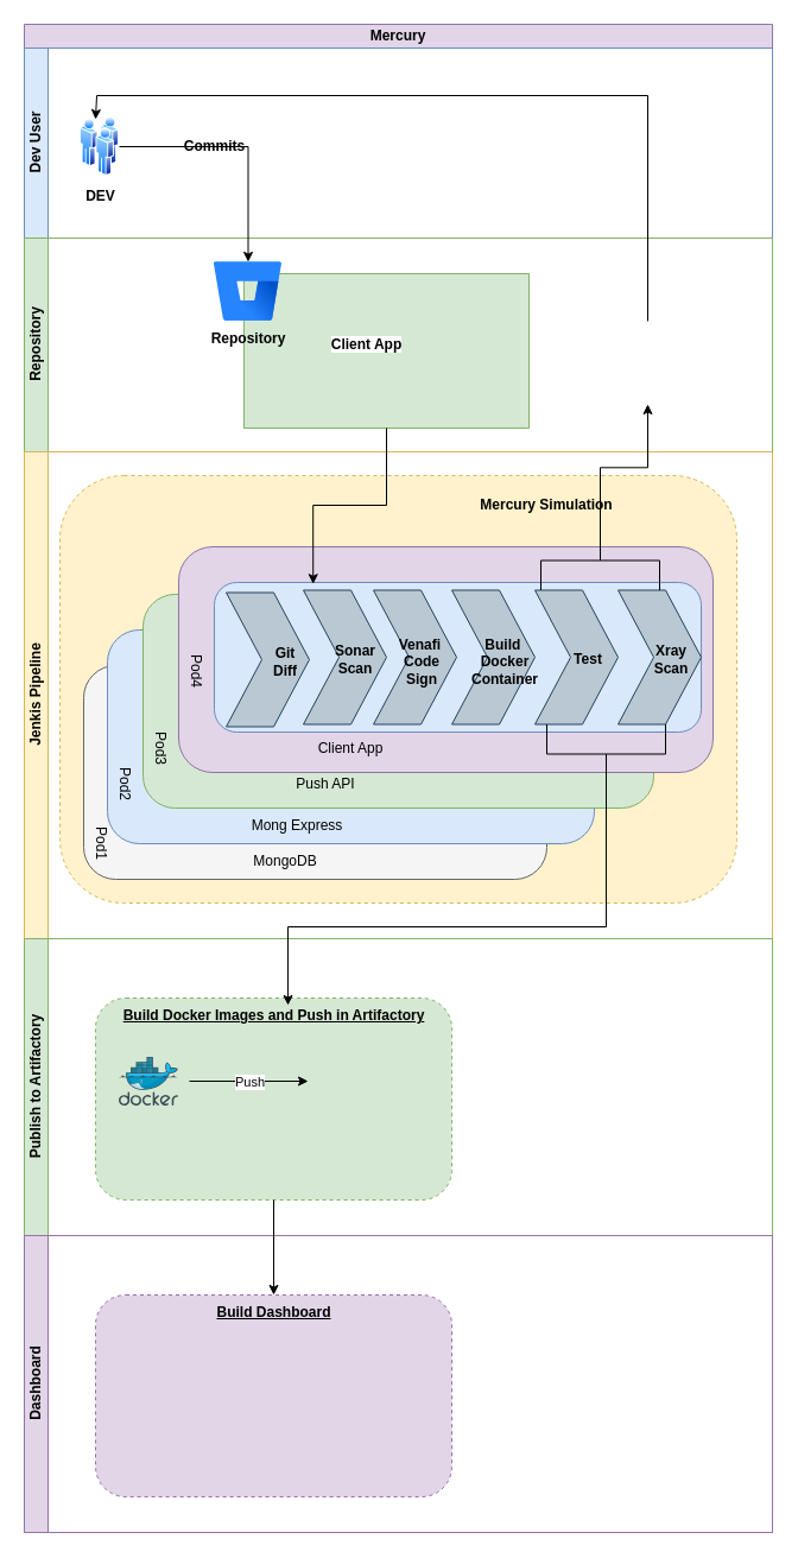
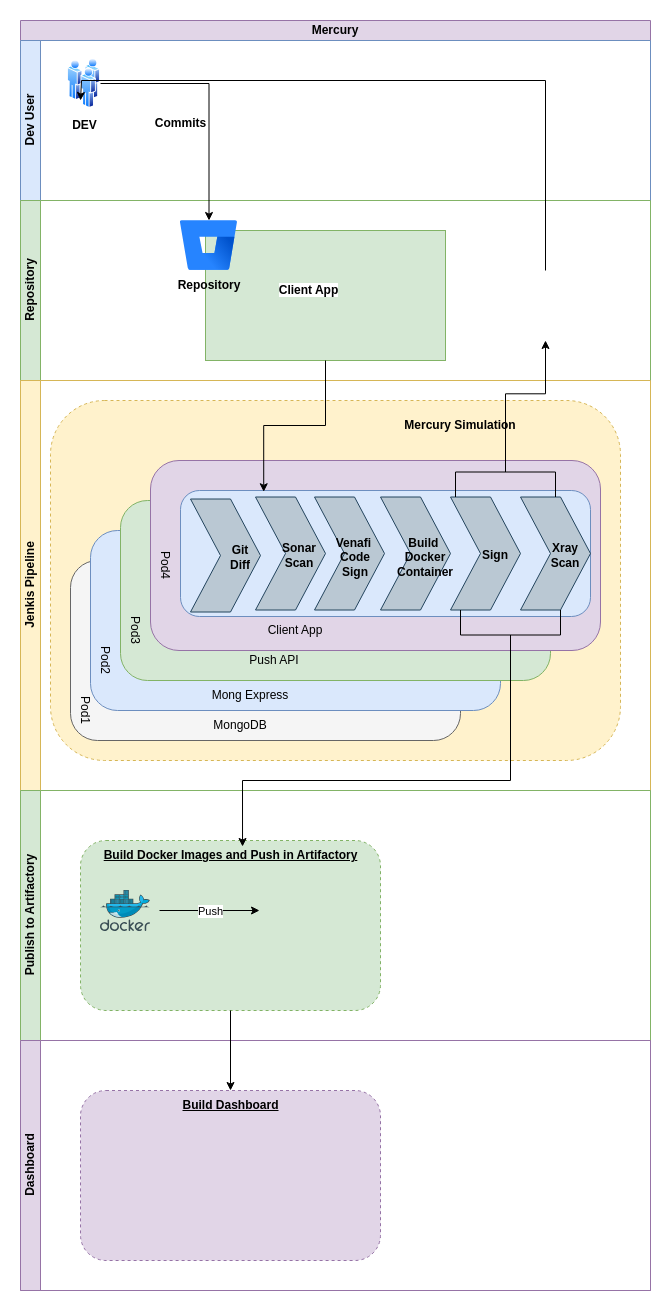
  <mxCell id="0" />
  <mxCell id="1" parent="0" />
  <mxCell id="2" value="Mercury" style="swimlane;html=1;childLayout=stackLayout;resizeParent=1;resizeParentMax=0;horizontal=1;startSize=20;horizontalStack=0;whiteSpace=wrap;align=center;fillColor=#e1d5e7;strokeColor=#9673a6;" parent="1" vertex="1"><mxGeometry x="20" y="20" width="630" height="1270" as="geometry"><mxRectangle x="80" y="60" width="90" height="30" as="alternateBounds" /></mxGeometry></mxCell>
  <mxCell id="3" value="Dev User" style="swimlane;html=1;startSize=20;horizontal=0;fillColor=#dae8fc;strokeColor=#6c8ebf;" parent="2" vertex="1"><mxGeometry y="20" width="630" height="160" as="geometry"><mxRectangle y="20" width="630" height="30" as="alternateBounds" /></mxGeometry></mxCell>
- <mxCell id="4" value="&lt;b&gt;DEV&lt;/b&gt;" style="image;aspect=fixed;perimeter=ellipsePerimeter;html=1;align=center;shadow=0;dashed=0;spacingTop=3;image=img/lib/active_directory/users.svg;" parent="3" vertex="1"><mxGeometry x="47" y="58" width="33" height="50" as="geometry" /></mxCell>
+ <mxCell id="4" value="&lt;b&gt;DEV&lt;/b&gt;" style="image;aspect=fixed;perimeter=ellipsePerimeter;html=1;align=center;shadow=0;dashed=0;spacingTop=3;image=img/lib/active_directory/users.svg;" parent="3" vertex="1"><mxGeometry x="47" y="18" width="33" height="50" as="geometry" /></mxCell>
  <mxCell id="5" value="Repository" style="swimlane;html=1;startSize=20;horizontal=0;fillColor=#d5e8d4;strokeColor=#82b366;" parent="2" vertex="1"><mxGeometry y="180" width="630" height="180" as="geometry"><mxRectangle y="50" width="630" height="30" as="alternateBounds" /></mxGeometry></mxCell>
  <mxCell id="6" value="" style="rounded=0;whiteSpace=wrap;html=1;fillColor=#d5e8d4;strokeColor=#82b366;" parent="5" vertex="1"><mxGeometry x="185" y="30" width="240" height="130" as="geometry" /></mxCell>
  <mxCell id="7" value="&lt;b&gt;Client App&lt;/b&gt;" style="shape=image;html=1;verticalAlign=top;verticalLabelPosition=bottom;labelBackgroundColor=#ffffff;imageAspect=0;aspect=fixed;image=https://cdn0.iconfinder.com/data/icons/long-shadow-web-icons/512/angular-symbol-128.png" parent="5" vertex="1"><mxGeometry x="270" y="40" width="36" height="36" as="geometry" /></mxCell>
  <mxCell id="8" value="" style="shape=image;verticalLabelPosition=bottom;labelBackgroundColor=default;verticalAlign=top;aspect=fixed;imageAspect=0;image=https://infinapps.com/wp-content/uploads/2018/10/mongodb-logo.png;" parent="5" vertex="1"><mxGeometry x="307.05" y="100" width="51.2" height="60" as="geometry" /></mxCell>
  <mxCell id="9" value="&lt;b&gt;Repository&lt;/b&gt;" style="text;html=1;strokeColor=none;fillColor=none;align=center;verticalAlign=middle;whiteSpace=wrap;rounded=0;" parent="5" vertex="1"><mxGeometry x="158.5" y="70" width="60" height="30" as="geometry" /></mxCell>
  <mxCell id="10" value="" style="image;html=1;image=img/lib/atlassian/Bitbucket_Logo.svg;" parent="5" vertex="1"><mxGeometry x="160" y="20" width="57" height="50" as="geometry" /></mxCell>
  <mxCell id="11" style="edgeStyle=orthogonalEdgeStyle;rounded=0;orthogonalLoop=1;jettySize=auto;html=1;" parent="5" source="12" edge="1"><mxGeometry relative="1" as="geometry"><mxPoint x="60" y="-100" as="targetPoint" /><Array as="points"><mxPoint x="525" y="-120" /><mxPoint x="61" y="-120" /></Array></mxGeometry></mxCell>
  <mxCell id="12" value="" style="shape=image;verticalLabelPosition=bottom;labelBackgroundColor=default;verticalAlign=top;aspect=fixed;imageAspect=0;image=https://freepngimg.com/thumb/categories/1692.png;" parent="5" vertex="1"><mxGeometry x="490" y="70" width="70" height="70" as="geometry" /></mxCell>
  <mxCell id="13" value="Jenkis Pipeline" style="swimlane;html=1;startSize=20;horizontal=0;fillColor=#fff2cc;strokeColor=#d6b656;" parent="2" vertex="1"><mxGeometry y="360" width="630" height="410" as="geometry"><mxRectangle y="260" width="480" height="30" as="alternateBounds" /></mxGeometry></mxCell>
  <mxCell id="14" value="" style="rounded=1;whiteSpace=wrap;html=1;dashed=1;fillColor=#fff2cc;strokeColor=#d6b656;glass=0;shadow=0;gradientColor=none;gradientDirection=south;" parent="13" vertex="1"><mxGeometry x="30" y="20" width="570" height="360" as="geometry" /></mxCell>
  <mxCell id="15" value="" style="rounded=1;whiteSpace=wrap;html=1;fillColor=#f5f5f5;fontColor=#333333;strokeColor=#666666;" parent="13" vertex="1"><mxGeometry x="50" y="180" width="390" height="180" as="geometry" /></mxCell>
  <mxCell id="16" value="" style="rounded=1;whiteSpace=wrap;html=1;fillColor=#dae8fc;strokeColor=#6c8ebf;" parent="13" vertex="1"><mxGeometry x="70" y="150" width="410" height="180" as="geometry" /></mxCell>
  <mxCell id="17" value="MongoDB" style="text;html=1;strokeColor=none;fillColor=none;align=center;verticalAlign=middle;whiteSpace=wrap;rounded=0;" parent="13" vertex="1"><mxGeometry x="190" y="330" width="60" height="30" as="geometry" /></mxCell>
  <mxCell id="18" value="" style="rounded=1;whiteSpace=wrap;html=1;fillColor=#d5e8d4;strokeColor=#82b366;" parent="13" vertex="1"><mxGeometry x="100" y="120" width="430" height="180" as="geometry" /></mxCell>
  <mxCell id="19" value="Pod1" style="text;html=1;strokeColor=none;fillColor=none;align=center;verticalAlign=middle;whiteSpace=wrap;rounded=0;flipV=1;flipH=1;direction=south;rotation=90;" parent="13" vertex="1"><mxGeometry x="50" y="300" width="30" height="60" as="geometry" /></mxCell>
  <mxCell id="20" value="Pod2" style="text;html=1;strokeColor=none;fillColor=none;align=center;verticalAlign=middle;whiteSpace=wrap;rounded=0;flipV=1;flipH=1;direction=south;rotation=90;" parent="13" vertex="1"><mxGeometry x="70" y="250" width="30" height="60" as="geometry" /></mxCell>
  <mxCell id="21" value="Mong Express" style="text;html=1;strokeColor=none;fillColor=none;align=center;verticalAlign=middle;whiteSpace=wrap;rounded=0;" parent="13" vertex="1"><mxGeometry x="190" y="300" width="80" height="30" as="geometry" /></mxCell>
  <mxCell id="22" value="Push API" style="text;html=1;strokeColor=none;fillColor=none;align=center;verticalAlign=middle;whiteSpace=wrap;rounded=0;" parent="13" vertex="1"><mxGeometry x="214" y="265" width="80" height="30" as="geometry" /></mxCell>
  <mxCell id="23" value="Pod3" style="text;html=1;strokeColor=none;fillColor=none;align=center;verticalAlign=middle;whiteSpace=wrap;rounded=0;flipV=1;flipH=1;direction=south;rotation=90;" parent="13" vertex="1"><mxGeometry x="100" y="220" width="30" height="60" as="geometry" /></mxCell>
  <mxCell id="24" value="" style="rounded=1;fillColor=#e1d5e7;strokeColor=#9673a6;gradientColor=none;labelBackgroundColor=none;html=1;whiteSpace=wrap;" parent="13" vertex="1"><mxGeometry x="130" y="80" width="450" height="190" as="geometry" /></mxCell>
  <mxCell id="25" value="" style="rounded=1;whiteSpace=wrap;html=1;fillColor=#dae8fc;strokeColor=#6c8ebf;direction=south;" parent="13" vertex="1"><mxGeometry x="160" y="110" width="410" height="126" as="geometry" /></mxCell>
  <mxCell id="26" value="" style="html=1;shadow=0;dashed=0;align=center;verticalAlign=middle;shape=mxgraph.arrows2.arrow;dy=0;dx=30;notch=30;direction=east;fillColor=#bac8d3;strokeColor=#23445d;" parent="13" vertex="1"><mxGeometry x="170" y="118.5" width="70" height="113" as="geometry" /></mxCell>
  <mxCell id="27" value="&lt;b&gt;Git Diff&lt;/b&gt;" style="text;html=1;strokeColor=none;fillColor=none;align=center;verticalAlign=middle;whiteSpace=wrap;rounded=0;direction=north;" parent="13" vertex="1"><mxGeometry x="205" y="146.5" width="30" height="60" as="geometry" /></mxCell>
  <mxCell id="28" value="" style="html=1;shadow=0;dashed=0;align=center;verticalAlign=middle;shape=mxgraph.arrows2.arrow;dy=0;dx=30;notch=30;direction=east;fillColor=#bac8d3;strokeColor=#23445d;" parent="13" vertex="1"><mxGeometry x="235" y="116.5" width="70" height="113" as="geometry" /></mxCell>
  <mxCell id="29" value="&lt;div style=&quot;&quot;&gt;&lt;br&gt;&lt;/div&gt;" style="html=1;shadow=0;dashed=0;align=left;verticalAlign=middle;shape=mxgraph.arrows2.arrow;dy=0;dx=30;notch=30;direction=east;fillColor=#bac8d3;strokeColor=#23445d;" parent="13" vertex="1"><mxGeometry x="294" y="116.5" width="70" height="113" as="geometry" /></mxCell>
  <mxCell id="30" value="" style="html=1;shadow=0;dashed=0;align=center;verticalAlign=middle;shape=mxgraph.arrows2.arrow;dy=0;dx=30;notch=30;direction=east;fillColor=#bac8d3;strokeColor=#23445d;" parent="13" vertex="1"><mxGeometry x="360" y="116.5" width="70" height="113" as="geometry" /></mxCell>
  <mxCell id="31" value="&lt;b&gt;Sonar Scan&lt;/b&gt;" style="text;html=1;strokeColor=none;fillColor=none;align=center;verticalAlign=middle;whiteSpace=wrap;rounded=0;direction=north;" parent="13" vertex="1"><mxGeometry x="264" y="145" width="30" height="60" as="geometry" /></mxCell>
  <mxCell id="32" value="&lt;b&gt;Venafi&amp;nbsp;&lt;br&gt;Code&lt;br&gt;Sign&lt;br&gt;&lt;/b&gt;" style="text;html=1;strokeColor=none;fillColor=none;align=center;verticalAlign=middle;whiteSpace=wrap;rounded=0;direction=north;" parent="13" vertex="1"><mxGeometry x="320" y="146.5" width="30" height="60" as="geometry" /></mxCell>
  <mxCell id="33" value="&lt;b&gt;Build&amp;nbsp;&lt;br&gt;Docker&lt;br&gt;Container&lt;/b&gt;" style="text;html=1;strokeColor=none;fillColor=none;align=center;verticalAlign=middle;whiteSpace=wrap;rounded=0;direction=north;" parent="13" vertex="1"><mxGeometry x="390" y="146.5" width="30" height="60" as="geometry" /></mxCell>
  <mxCell id="34" value="Pod4" style="text;html=1;strokeColor=none;fillColor=none;align=center;verticalAlign=middle;whiteSpace=wrap;rounded=0;flipV=1;flipH=1;direction=south;rotation=90;" parent="13" vertex="1"><mxGeometry x="130" y="155" width="30" height="60" as="geometry" /></mxCell>
  <mxCell id="35" value="Client App" style="text;html=1;strokeColor=none;fillColor=none;align=center;verticalAlign=middle;whiteSpace=wrap;rounded=0;" parent="13" vertex="1"><mxGeometry x="235" y="235" width="80" height="30" as="geometry" /></mxCell>
  <mxCell id="36" value="" style="html=1;shadow=0;dashed=0;align=center;verticalAlign=middle;shape=mxgraph.arrows2.arrow;dy=0;dx=30;notch=30;direction=east;fillColor=#bac8d3;strokeColor=#23445d;" parent="13" vertex="1"><mxGeometry x="430" y="116.5" width="70" height="113" as="geometry" /></mxCell>
  <mxCell id="37" value="" style="html=1;shadow=0;dashed=0;align=center;verticalAlign=middle;shape=mxgraph.arrows2.arrow;dy=0;dx=30;notch=30;direction=east;fillColor=#bac8d3;strokeColor=#23445d;" parent="13" vertex="1"><mxGeometry x="500" y="116.5" width="70" height="113" as="geometry" /></mxCell>
- <mxCell id="38" value="&lt;b&gt;Test&lt;/b&gt;" style="text;html=1;strokeColor=none;fillColor=none;align=center;verticalAlign=middle;whiteSpace=wrap;rounded=0;direction=north;" parent="13" vertex="1"><mxGeometry x="460" y="145" width="30" height="60" as="geometry" /></mxCell>
+ <mxCell id="38" value="&lt;b&gt;Sign&lt;/b&gt;" style="text;html=1;strokeColor=none;fillColor=none;align=center;verticalAlign=middle;whiteSpace=wrap;rounded=0;direction=north;" parent="13" vertex="1"><mxGeometry x="460" y="145" width="30" height="60" as="geometry" /></mxCell>
  <mxCell id="39" value="&lt;b&gt;Xray&lt;br&gt;Scan&lt;br&gt;&lt;/b&gt;" style="text;html=1;strokeColor=none;fillColor=none;align=center;verticalAlign=middle;whiteSpace=wrap;rounded=0;direction=north;" parent="13" vertex="1"><mxGeometry x="530" y="145" width="30" height="60" as="geometry" /></mxCell>
  <mxCell id="40" value="&lt;b&gt;Mercury Simulation&lt;/b&gt;" style="text;html=1;strokeColor=none;fillColor=none;align=center;verticalAlign=middle;whiteSpace=wrap;rounded=0;" parent="13" vertex="1"><mxGeometry x="375" y="30" width="130" height="30" as="geometry" /></mxCell>
  <mxCell id="41" value="" style="strokeWidth=1;html=1;shape=mxgraph.flowchart.annotation_2;align=left;labelPosition=right;pointerEvents=1;direction=north;" parent="13" vertex="1"><mxGeometry x="440" y="229.5" width="100" height="50" as="geometry" /></mxCell>
  <mxCell id="42" value="" style="strokeWidth=1;html=1;shape=mxgraph.flowchart.annotation_2;align=left;labelPosition=right;pointerEvents=1;direction=south;" parent="13" vertex="1"><mxGeometry x="435" y="66.5" width="100" height="50" as="geometry" /></mxCell>
  <mxCell id="43" style="edgeStyle=orthogonalEdgeStyle;rounded=0;orthogonalLoop=1;jettySize=auto;html=1;" parent="2" source="4" target="10" edge="1"><mxGeometry relative="1" as="geometry" /></mxCell>
  <mxCell id="44" value="" style="edgeStyle=orthogonalEdgeStyle;rounded=0;orthogonalLoop=1;jettySize=auto;html=1;entryX=0.01;entryY=0.797;entryDx=0;entryDy=0;entryPerimeter=0;" parent="2" source="6" target="25" edge="1"><mxGeometry relative="1" as="geometry" /></mxCell>
  <mxCell id="45" value="Publish to Artifactory" style="swimlane;html=1;startSize=20;horizontal=0;fillColor=#d5e8d4;strokeColor=#82b366;" parent="2" vertex="1"><mxGeometry y="770" width="630" height="250" as="geometry"><mxRectangle y="770" width="630" height="30" as="alternateBounds" /></mxGeometry></mxCell>
  <mxCell id="46" value="" style="rounded=1;whiteSpace=wrap;html=1;dashed=1;fillColor=#d5e8d4;strokeColor=#82b366;" parent="45" vertex="1"><mxGeometry x="60" y="50" width="300" height="170" as="geometry" /></mxCell>
  <mxCell id="47" value="&lt;b&gt;&lt;u&gt;Build Docker Images and Push in Artifactory&lt;/u&gt;&lt;/b&gt;" style="text;html=1;align=center;verticalAlign=middle;resizable=0;points=[];autosize=1;strokeColor=none;fillColor=none;" parent="45" vertex="1"><mxGeometry x="70" y="50" width="280" height="30" as="geometry" /></mxCell>
  <mxCell id="48" value="" style="image;sketch=0;aspect=fixed;html=1;points=[];align=center;fontSize=12;image=img/lib/mscae/Docker.svg;" parent="45" vertex="1"><mxGeometry x="80" y="100" width="50" height="41" as="geometry" /></mxCell>
  <mxCell id="49" value="" style="shape=image;verticalLabelPosition=bottom;labelBackgroundColor=default;verticalAlign=top;aspect=fixed;imageAspect=0;image=https://connect.redhat.com/s3api/prod-s3api/Artifactory_HEX1.png;" parent="45" vertex="1"><mxGeometry x="239" y="100" width="90" height="55.95" as="geometry" /></mxCell>
  <mxCell id="50" value="" style="endArrow=classic;html=1;rounded=0;" parent="45" edge="1"><mxGeometry relative="1" as="geometry"><mxPoint x="139" y="120" as="sourcePoint" /><mxPoint x="239" y="120" as="targetPoint" /></mxGeometry></mxCell>
  <mxCell id="51" value="Push" style="edgeLabel;resizable=0;html=1;align=center;verticalAlign=middle;" parent="50" connectable="0" vertex="1"><mxGeometry relative="1" as="geometry" /></mxCell>
  <mxCell id="52" value="" style="shape=image;verticalLabelPosition=bottom;labelBackgroundColor=default;verticalAlign=top;aspect=fixed;imageAspect=0;image=https://cdn.pixabay.com/photo/2020/04/10/13/28/success-5025797_1280.png;" parent="45" vertex="1"><mxGeometry x="220" y="-20" width="80" height="80" as="geometry" /></mxCell>
  <mxCell id="53" style="edgeStyle=orthogonalEdgeStyle;rounded=0;orthogonalLoop=1;jettySize=auto;html=1;entryX=0.543;entryY=0.2;entryDx=0;entryDy=0;entryPerimeter=0;" parent="2" source="41" target="47" edge="1"><mxGeometry relative="1" as="geometry"><Array as="points"><mxPoint x="490" y="760" /><mxPoint x="222" y="760" /></Array></mxGeometry></mxCell>
  <mxCell id="54" style="edgeStyle=orthogonalEdgeStyle;rounded=0;orthogonalLoop=1;jettySize=auto;html=1;exitX=0;exitY=0.5;exitDx=0;exitDy=0;exitPerimeter=0;" parent="2" source="42" target="12" edge="1"><mxGeometry relative="1" as="geometry" /></mxCell>
  <mxCell id="55" value="Dashboard" style="swimlane;html=1;startSize=20;horizontal=0;fillColor=#e1d5e7;strokeColor=#9673a6;" parent="2" vertex="1"><mxGeometry y="1020" width="630" height="250" as="geometry"><mxRectangle y="770" width="630" height="30" as="alternateBounds" /></mxGeometry></mxCell>
  <mxCell id="56" value="" style="rounded=1;whiteSpace=wrap;html=1;dashed=1;fillColor=#e1d5e7;strokeColor=#9673a6;" parent="55" vertex="1"><mxGeometry x="60" y="50" width="300" height="170" as="geometry" /></mxCell>
  <mxCell id="57" value="&lt;b&gt;&lt;u&gt;Build Dashboard&lt;/u&gt;&lt;/b&gt;" style="text;html=1;align=center;verticalAlign=middle;resizable=0;points=[];autosize=1;strokeColor=none;fillColor=none;" parent="55" vertex="1"><mxGeometry x="135" y="50" width="150" height="30" as="geometry" /></mxCell>
  <mxCell id="58" style="edgeStyle=orthogonalEdgeStyle;rounded=0;orthogonalLoop=1;jettySize=auto;html=1;entryX=0.5;entryY=0;entryDx=0;entryDy=0;" parent="2" source="46" target="56" edge="1"><mxGeometry relative="1" as="geometry" /></mxCell>
  <mxCell id="59" value="&lt;b&gt;Commits&lt;/b&gt;" style="text;html=1;align=center;verticalAlign=middle;resizable=0;points=[];autosize=1;strokeColor=none;fillColor=none;" parent="1" vertex="1"><mxGeometry x="145" y="108" width="70" height="30" as="geometry" /></mxCell>
